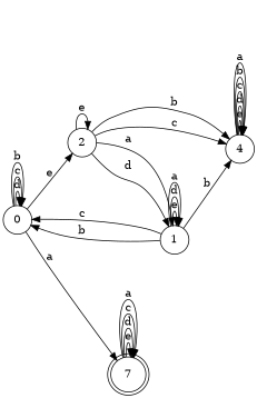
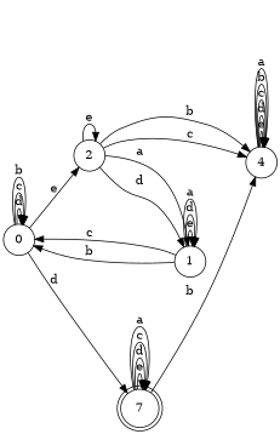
  digraph {
    rankdir=LR
    node [shape=circle]
    n1 [label=0]
    n2 [label=2]
    n3 [label=7 shape=doublecircle]
    n4 [label=1]
    n5 [label=4]
    n1 -> n1 [label=d]
    n1 -> n1 [label=c]
    n1 -> n1 [label=b]
    n1 -> n2 [label=e]
-   n1 -> n3 [label=a]
+   n1 -> n3 [label=d]
    n2 -> n2 [label=e]
    n2 -> n4 [label=d]
    n2 -> n4 [label=a]
    n2 -> n5 [label=c]
    n2 -> n5 [label=b]
    n3 -> n3 [label=e]
    n3 -> n3 [label=d]
    n3 -> n3 [label=c]
    n3 -> n3 [label=a]
-   n4 -> n5 [label=b]
+   n3 -> n5 [label=b]
    n4 -> n1 [label=c]
    n4 -> n1 [label=b]
    n4 -> n4 [label=e]
    n4 -> n4 [label=d]
    n4 -> n4 [label=a]
    n5 -> n5 [label=e]
    n5 -> n5 [label=d]
    n5 -> n5 [label=c]
    n5 -> n5 [label=b]
    n5 -> n5 [label=a]
  }
